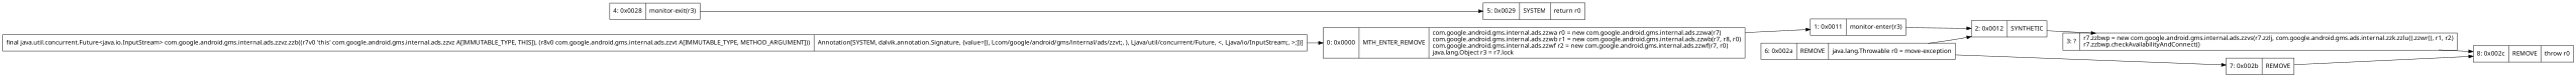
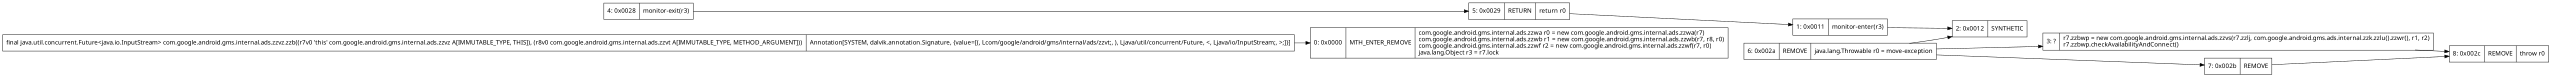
  digraph {
    fontname="Noto Sans"
    rankdir=LR
    node [fontname="Noto Sans" shape=record]
    edge [fontname="Noto Sans"]
    n1 [label="{0\:\ 0x0000|MTH_ENTER_REMOVE\l|com.google.android.gms.internal.ads.zzwa r0 = new com.google.android.gms.internal.ads.zzwa(r7)\lcom.google.android.gms.internal.ads.zzwb r1 = new com.google.android.gms.internal.ads.zzwb(r7, r8, r0)\lcom.google.android.gms.internal.ads.zzwf r2 = new com.google.android.gms.internal.ads.zzwf(r7, r0)\ljava.lang.Object r3 = r7.lock\l}"]
    n2 [label="{1\:\ 0x0011|monitor\-enter(r3)\l}"]
    n3 [label="{2\:\ 0x0012|SYNTHETIC\l}"]
    n4 [label="{3\:\ ?|r7.zzbwp = new com.google.android.gms.internal.ads.zzvs(r7.zzlj, com.google.android.gms.ads.internal.zzk.zzlu().zzwr(), r1, r2)\lr7.zzbwp.checkAvailabilityAndConnect()\l}"]
    n5 [label="{8\:\ 0x002c|REMOVE\l|throw r0\l}"]
    n6 [label="{6\:\ 0x002a|REMOVE\l|java.lang.Throwable r0 = move\-exception\l}"]
    n7 [label="{7\:\ 0x002b|REMOVE\l}"]
    n8 [label="{4\:\ 0x0028|monitor\-exit(r3)\l}"]
-   n9 [label="{5\:\ 0x0029|SYSTEM\l|return r0\l}"]
+   n9 [label="{5\:\ 0x0029|RETURN\l|return r0\l}"]
    n10 [label="{final java.util.concurrent.Future\<java.io.InputStream\> com.google.android.gms.internal.ads.zzvz.zzb((r7v0 'this' com.google.android.gms.internal.ads.zzvz A[IMMUTABLE_TYPE, THIS]), (r8v0 com.google.android.gms.internal.ads.zzvt A[IMMUTABLE_TYPE, METHOD_ARGUMENT]))  | Annotation[SYSTEM, dalvik.annotation.Signature, \{value=[(, Lcom\/google\/android\/gms\/internal\/ads\/zzvt;, ), Ljava\/util\/concurrent\/Future, \<, Ljava\/io\/InputStream;, \>;]\}]\l}"]
-   n1 -> n2
+   n9 -> n2
    n2 -> n3
-   n3 -> n4
+   n6 -> n4
    n4 -> n5
    n6 -> n3
    n6 -> n7
    n7 -> n5
    n8 -> n9
    n10 -> n1
  }
